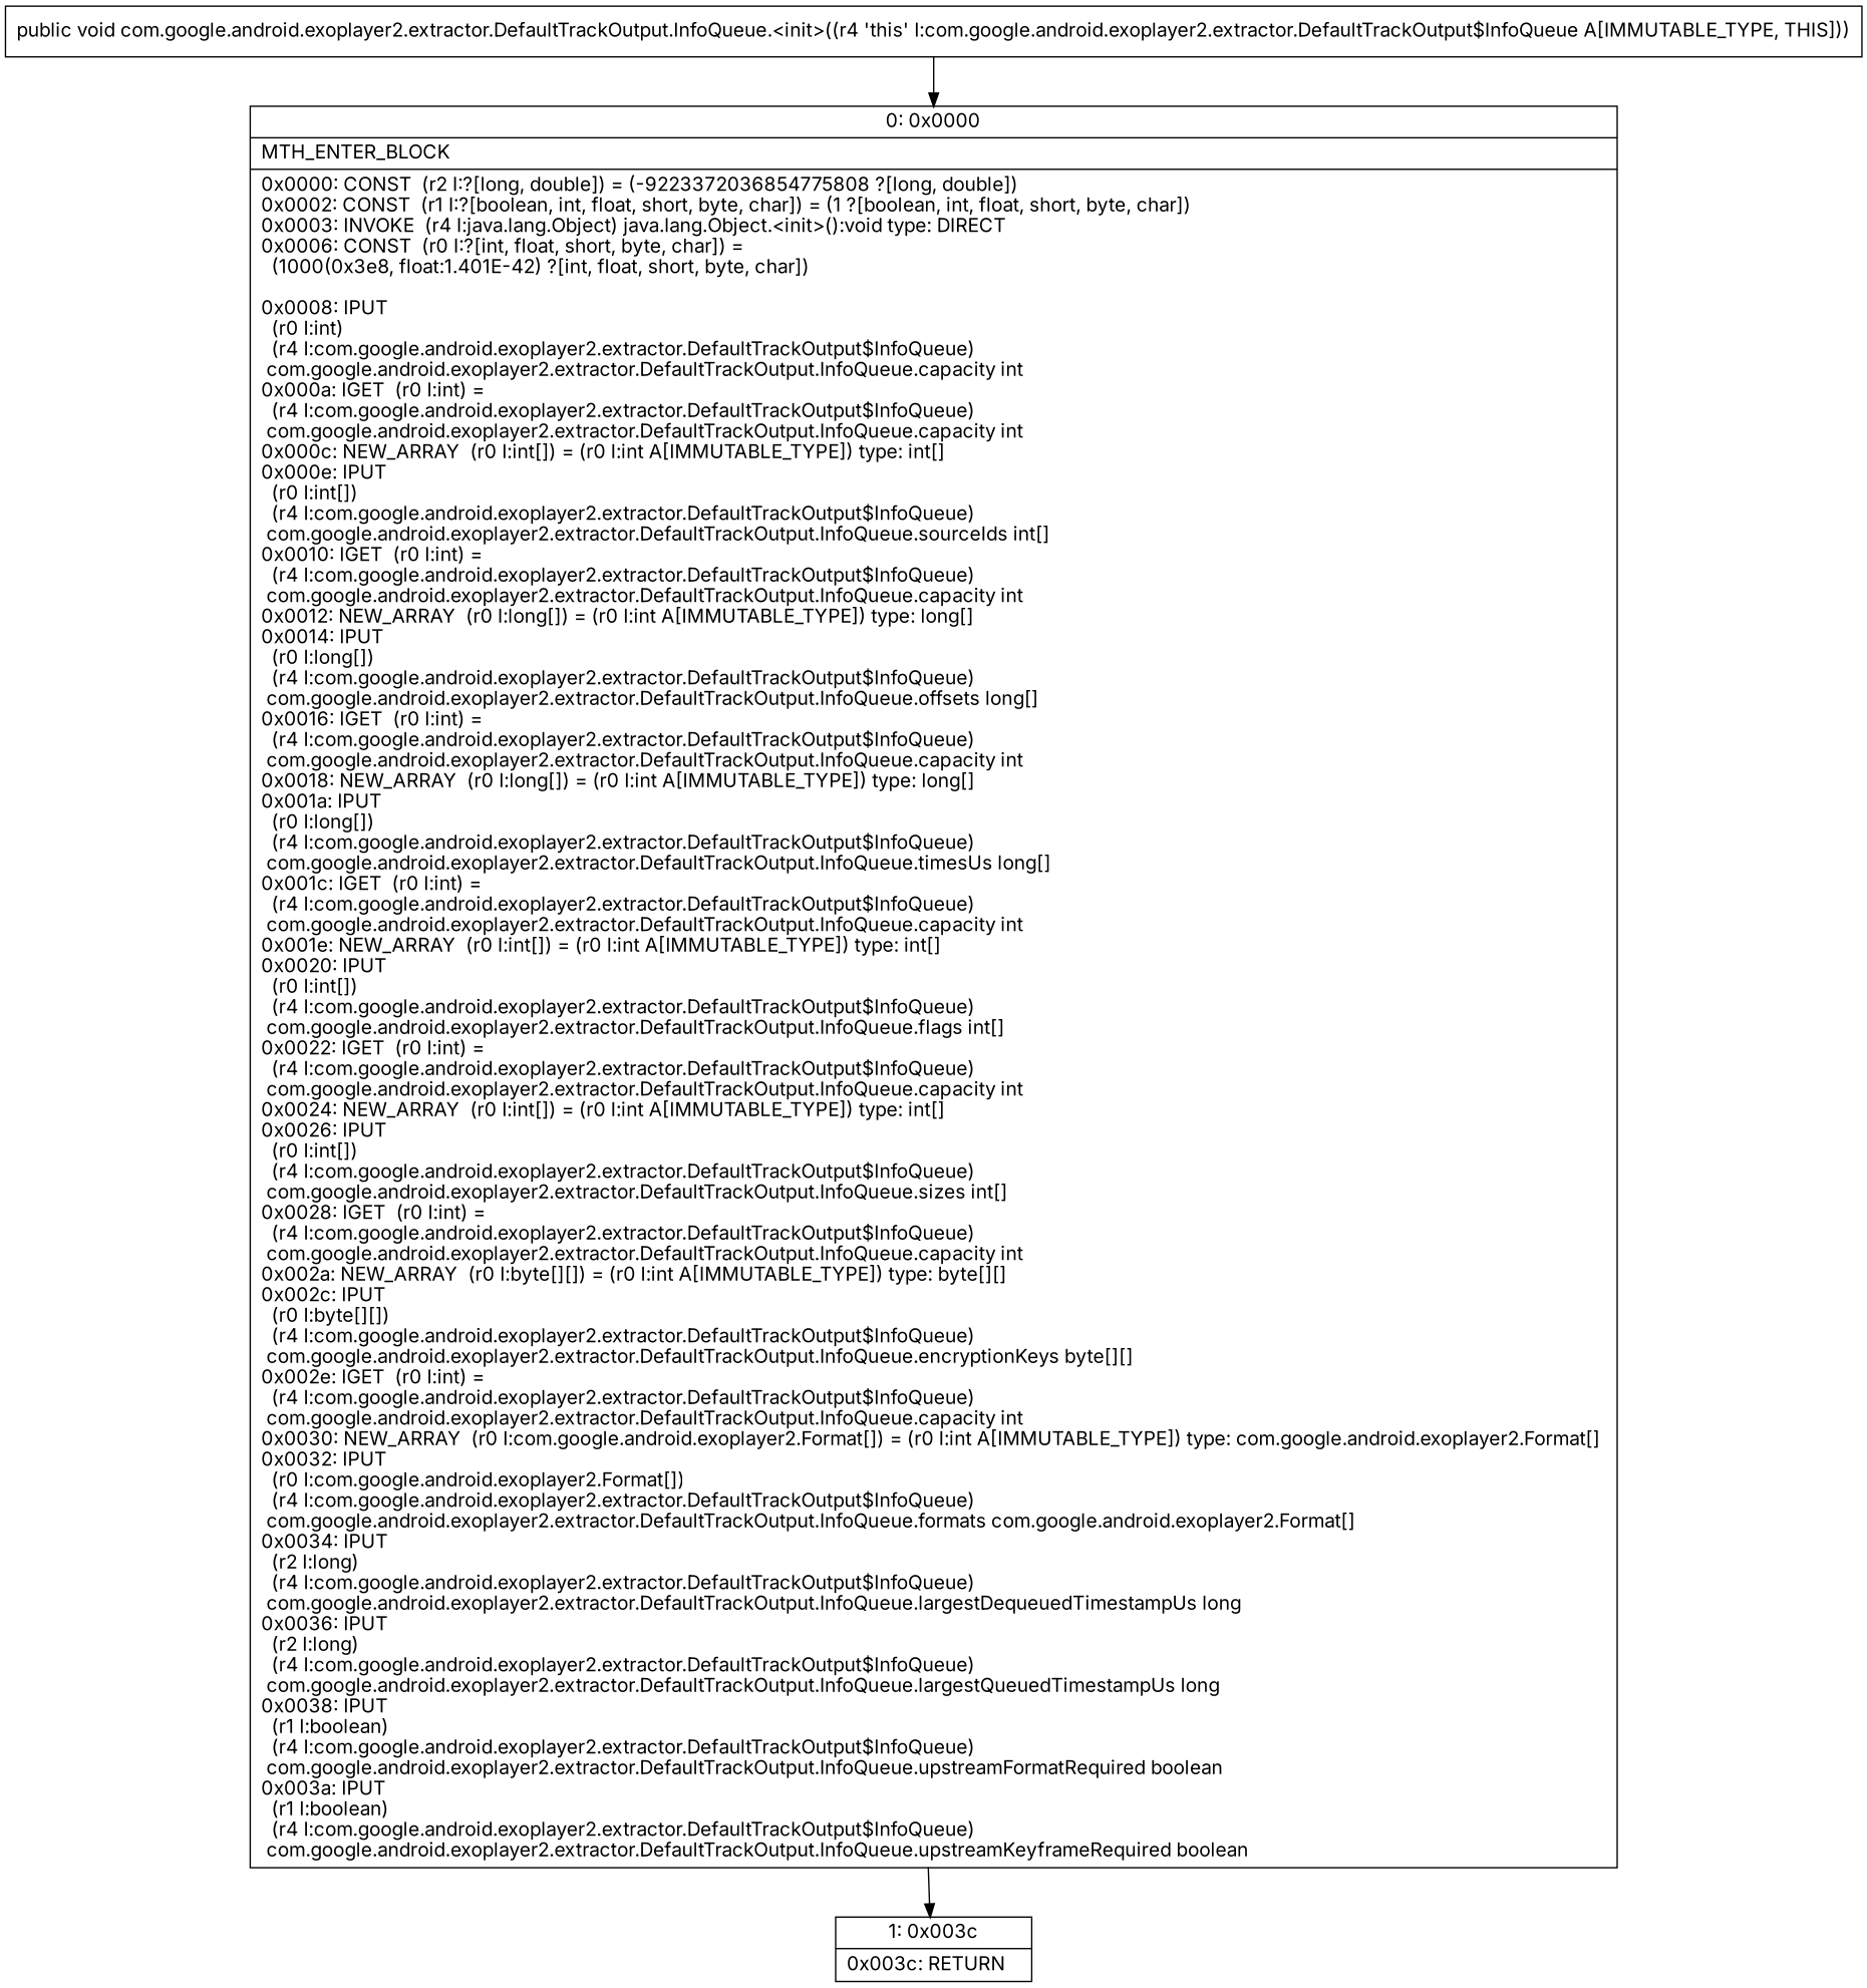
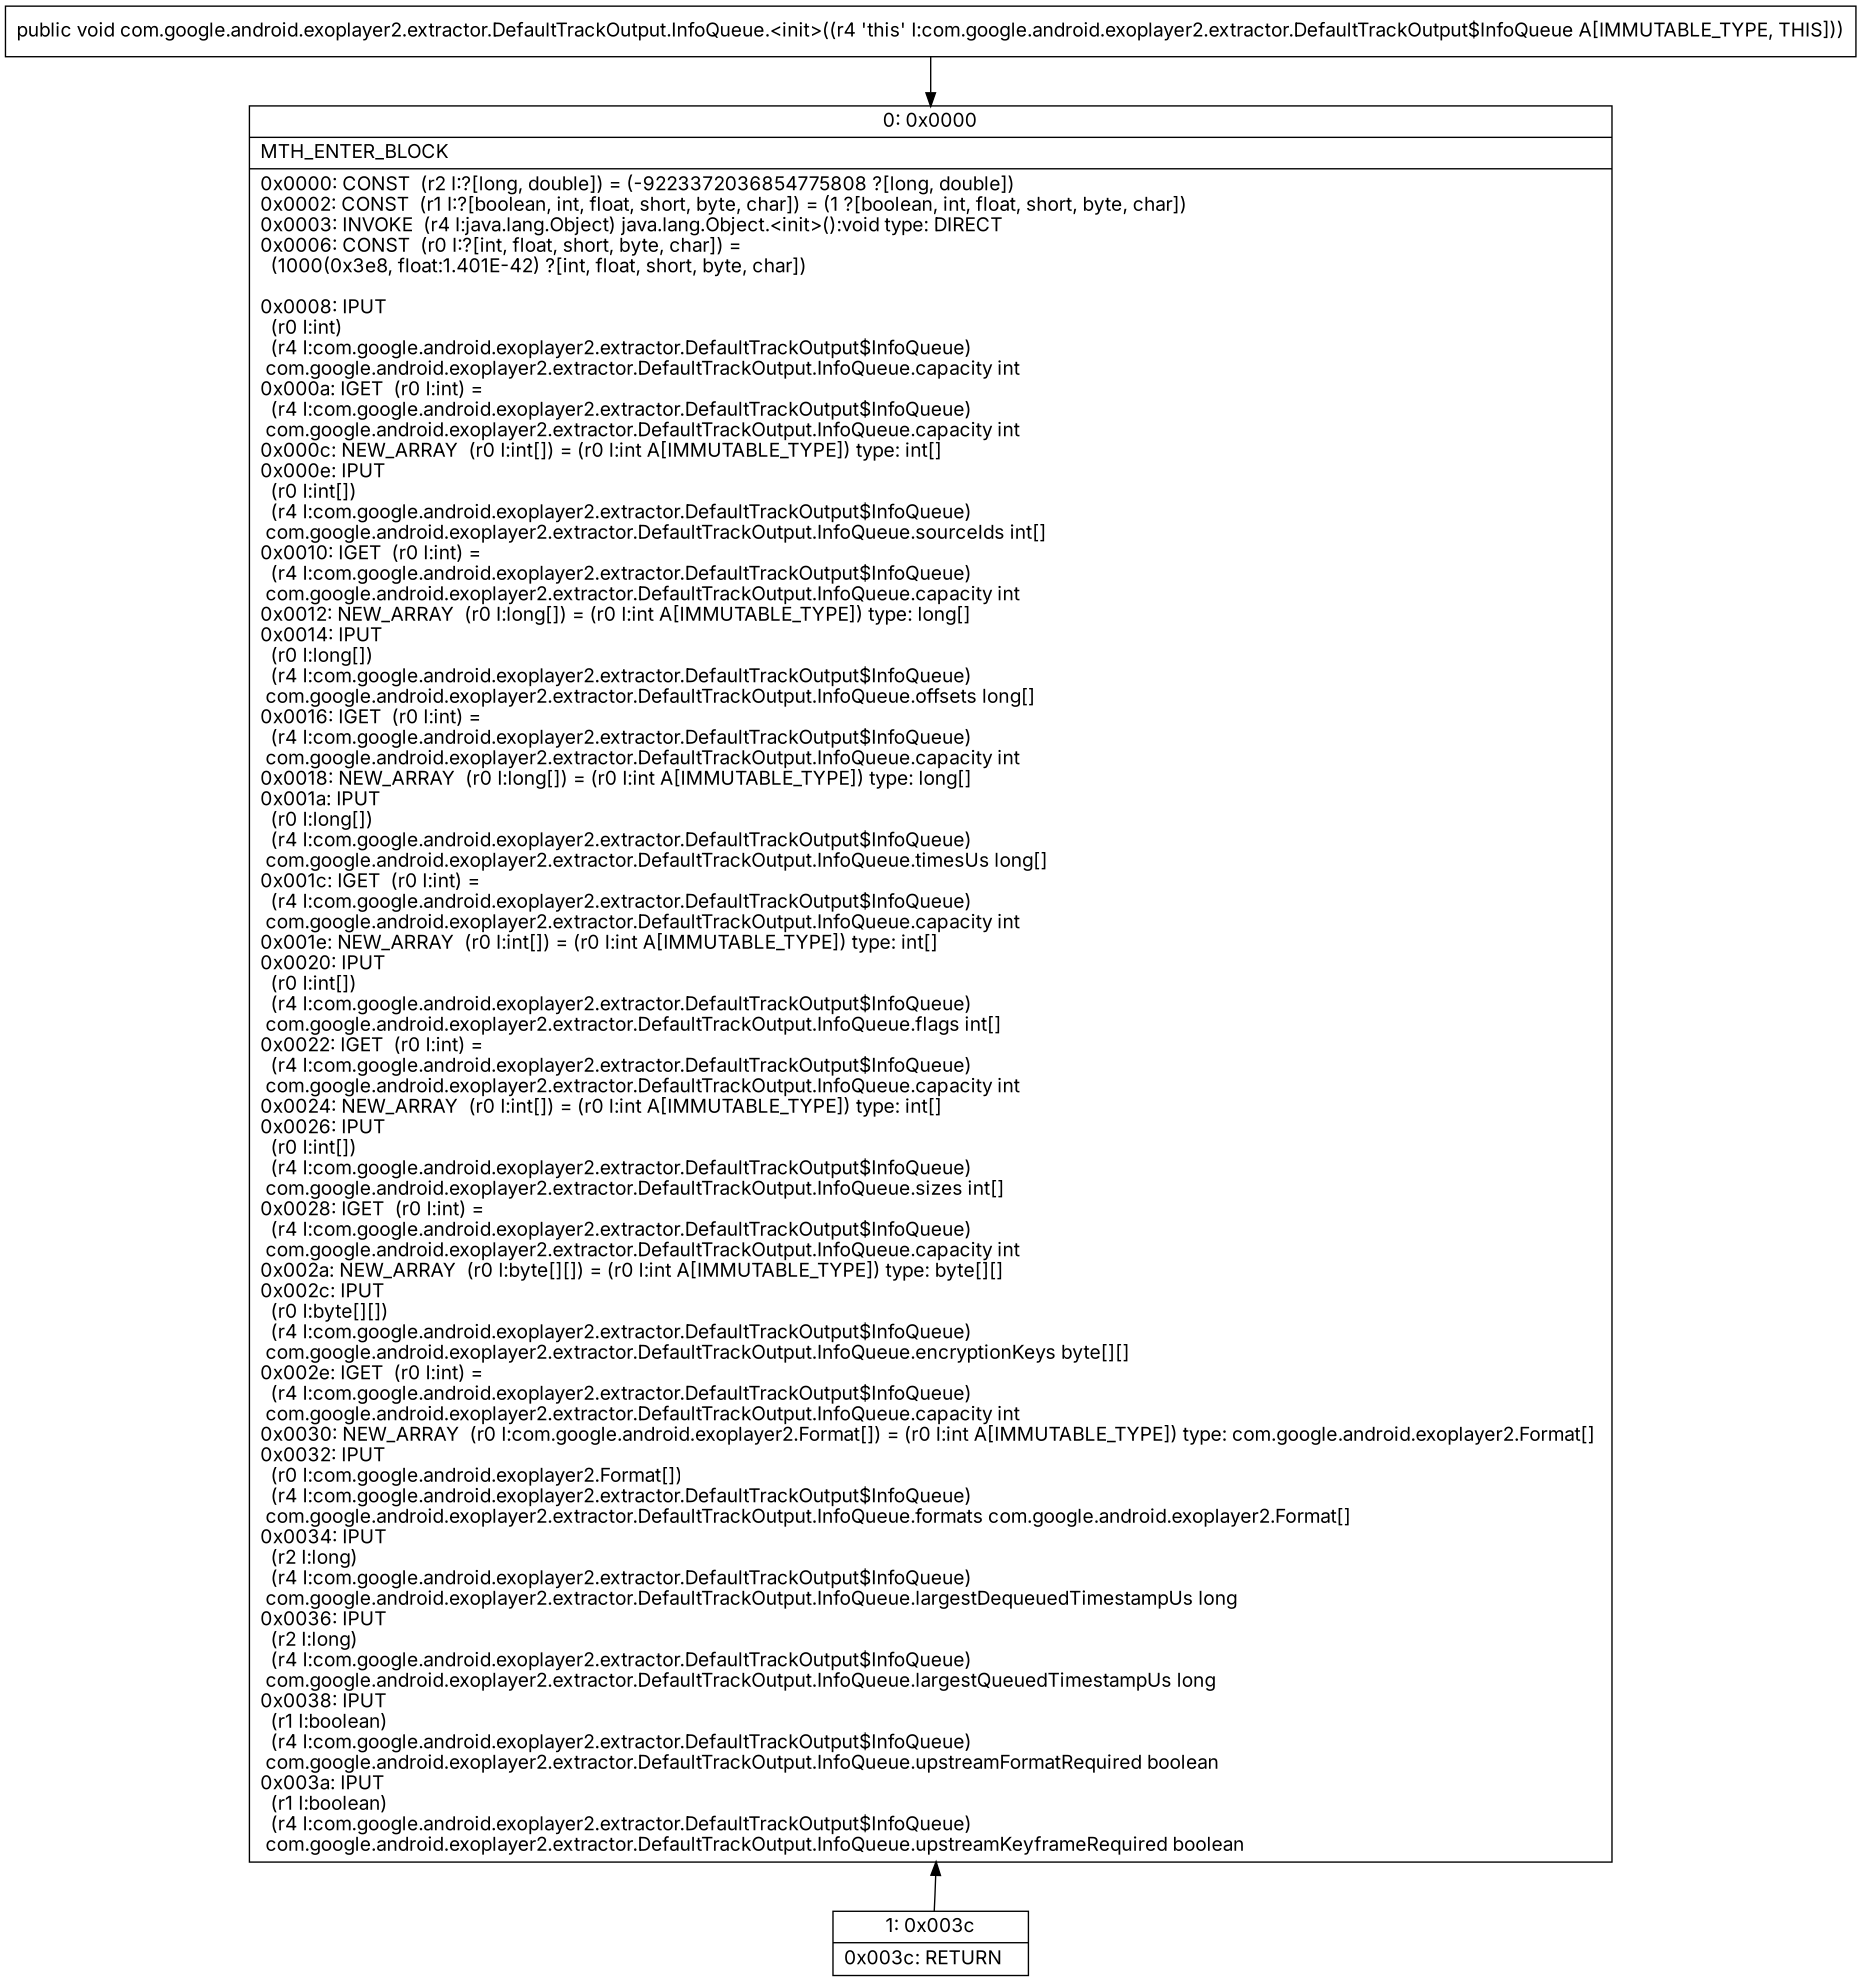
  digraph {
    fontname=Inter
    node [shape=record fontname=Inter]
    edge [fontname=Inter]
    n1 [label="{0\:\ 0x0000|MTH_ENTER_BLOCK\l|0x0000: CONST  (r2 I:?[long, double]) = (\-9223372036854775808 ?[long, double]) \l0x0002: CONST  (r1 I:?[boolean, int, float, short, byte, char]) = (1 ?[boolean, int, float, short, byte, char]) \l0x0003: INVOKE  (r4 I:java.lang.Object) java.lang.Object.\<init\>():void type: DIRECT \l0x0006: CONST  (r0 I:?[int, float, short, byte, char]) = \l  (1000(0x3e8, float:1.401E\-42) ?[int, float, short, byte, char])\l \l0x0008: IPUT  \l  (r0 I:int)\l  (r4 I:com.google.android.exoplayer2.extractor.DefaultTrackOutput$InfoQueue)\l com.google.android.exoplayer2.extractor.DefaultTrackOutput.InfoQueue.capacity int \l0x000a: IGET  (r0 I:int) = \l  (r4 I:com.google.android.exoplayer2.extractor.DefaultTrackOutput$InfoQueue)\l com.google.android.exoplayer2.extractor.DefaultTrackOutput.InfoQueue.capacity int \l0x000c: NEW_ARRAY  (r0 I:int[]) = (r0 I:int A[IMMUTABLE_TYPE]) type: int[] \l0x000e: IPUT  \l  (r0 I:int[])\l  (r4 I:com.google.android.exoplayer2.extractor.DefaultTrackOutput$InfoQueue)\l com.google.android.exoplayer2.extractor.DefaultTrackOutput.InfoQueue.sourceIds int[] \l0x0010: IGET  (r0 I:int) = \l  (r4 I:com.google.android.exoplayer2.extractor.DefaultTrackOutput$InfoQueue)\l com.google.android.exoplayer2.extractor.DefaultTrackOutput.InfoQueue.capacity int \l0x0012: NEW_ARRAY  (r0 I:long[]) = (r0 I:int A[IMMUTABLE_TYPE]) type: long[] \l0x0014: IPUT  \l  (r0 I:long[])\l  (r4 I:com.google.android.exoplayer2.extractor.DefaultTrackOutput$InfoQueue)\l com.google.android.exoplayer2.extractor.DefaultTrackOutput.InfoQueue.offsets long[] \l0x0016: IGET  (r0 I:int) = \l  (r4 I:com.google.android.exoplayer2.extractor.DefaultTrackOutput$InfoQueue)\l com.google.android.exoplayer2.extractor.DefaultTrackOutput.InfoQueue.capacity int \l0x0018: NEW_ARRAY  (r0 I:long[]) = (r0 I:int A[IMMUTABLE_TYPE]) type: long[] \l0x001a: IPUT  \l  (r0 I:long[])\l  (r4 I:com.google.android.exoplayer2.extractor.DefaultTrackOutput$InfoQueue)\l com.google.android.exoplayer2.extractor.DefaultTrackOutput.InfoQueue.timesUs long[] \l0x001c: IGET  (r0 I:int) = \l  (r4 I:com.google.android.exoplayer2.extractor.DefaultTrackOutput$InfoQueue)\l com.google.android.exoplayer2.extractor.DefaultTrackOutput.InfoQueue.capacity int \l0x001e: NEW_ARRAY  (r0 I:int[]) = (r0 I:int A[IMMUTABLE_TYPE]) type: int[] \l0x0020: IPUT  \l  (r0 I:int[])\l  (r4 I:com.google.android.exoplayer2.extractor.DefaultTrackOutput$InfoQueue)\l com.google.android.exoplayer2.extractor.DefaultTrackOutput.InfoQueue.flags int[] \l0x0022: IGET  (r0 I:int) = \l  (r4 I:com.google.android.exoplayer2.extractor.DefaultTrackOutput$InfoQueue)\l com.google.android.exoplayer2.extractor.DefaultTrackOutput.InfoQueue.capacity int \l0x0024: NEW_ARRAY  (r0 I:int[]) = (r0 I:int A[IMMUTABLE_TYPE]) type: int[] \l0x0026: IPUT  \l  (r0 I:int[])\l  (r4 I:com.google.android.exoplayer2.extractor.DefaultTrackOutput$InfoQueue)\l com.google.android.exoplayer2.extractor.DefaultTrackOutput.InfoQueue.sizes int[] \l0x0028: IGET  (r0 I:int) = \l  (r4 I:com.google.android.exoplayer2.extractor.DefaultTrackOutput$InfoQueue)\l com.google.android.exoplayer2.extractor.DefaultTrackOutput.InfoQueue.capacity int \l0x002a: NEW_ARRAY  (r0 I:byte[][]) = (r0 I:int A[IMMUTABLE_TYPE]) type: byte[][] \l0x002c: IPUT  \l  (r0 I:byte[][])\l  (r4 I:com.google.android.exoplayer2.extractor.DefaultTrackOutput$InfoQueue)\l com.google.android.exoplayer2.extractor.DefaultTrackOutput.InfoQueue.encryptionKeys byte[][] \l0x002e: IGET  (r0 I:int) = \l  (r4 I:com.google.android.exoplayer2.extractor.DefaultTrackOutput$InfoQueue)\l com.google.android.exoplayer2.extractor.DefaultTrackOutput.InfoQueue.capacity int \l0x0030: NEW_ARRAY  (r0 I:com.google.android.exoplayer2.Format[]) = (r0 I:int A[IMMUTABLE_TYPE]) type: com.google.android.exoplayer2.Format[] \l0x0032: IPUT  \l  (r0 I:com.google.android.exoplayer2.Format[])\l  (r4 I:com.google.android.exoplayer2.extractor.DefaultTrackOutput$InfoQueue)\l com.google.android.exoplayer2.extractor.DefaultTrackOutput.InfoQueue.formats com.google.android.exoplayer2.Format[] \l0x0034: IPUT  \l  (r2 I:long)\l  (r4 I:com.google.android.exoplayer2.extractor.DefaultTrackOutput$InfoQueue)\l com.google.android.exoplayer2.extractor.DefaultTrackOutput.InfoQueue.largestDequeuedTimestampUs long \l0x0036: IPUT  \l  (r2 I:long)\l  (r4 I:com.google.android.exoplayer2.extractor.DefaultTrackOutput$InfoQueue)\l com.google.android.exoplayer2.extractor.DefaultTrackOutput.InfoQueue.largestQueuedTimestampUs long \l0x0038: IPUT  \l  (r1 I:boolean)\l  (r4 I:com.google.android.exoplayer2.extractor.DefaultTrackOutput$InfoQueue)\l com.google.android.exoplayer2.extractor.DefaultTrackOutput.InfoQueue.upstreamFormatRequired boolean \l0x003a: IPUT  \l  (r1 I:boolean)\l  (r4 I:com.google.android.exoplayer2.extractor.DefaultTrackOutput$InfoQueue)\l com.google.android.exoplayer2.extractor.DefaultTrackOutput.InfoQueue.upstreamKeyframeRequired boolean \l}"]
    n2 [label="{1\:\ 0x003c|0x003c: RETURN   \l}"]
    n3 [label="{public void com.google.android.exoplayer2.extractor.DefaultTrackOutput.InfoQueue.\<init\>((r4 'this' I:com.google.android.exoplayer2.extractor.DefaultTrackOutput$InfoQueue A[IMMUTABLE_TYPE, THIS])) }"]
-   n1 -> n2
+   n2 -> n1
    n3 -> n1
  }
